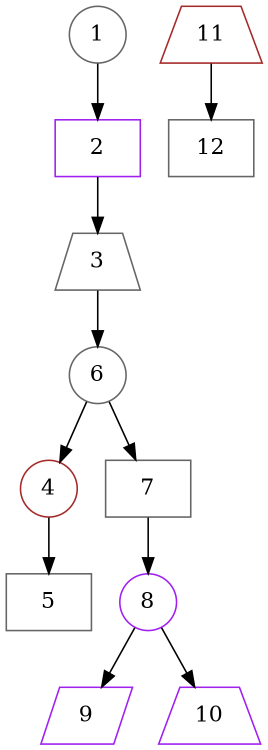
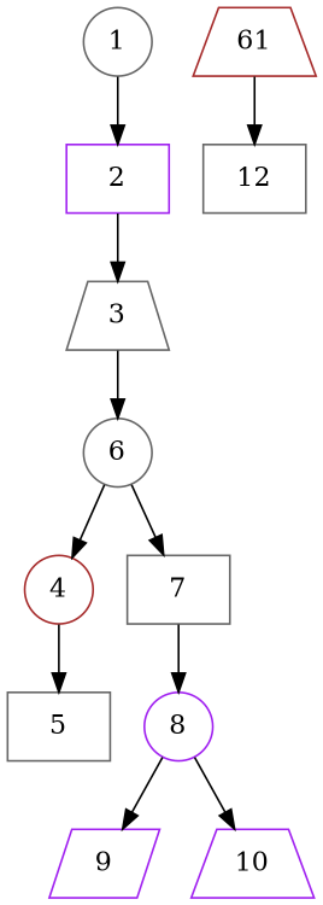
  digraph {
    node [alpha=0.05 color=gray40 shape=circle]
    1 [alpha=0.17 expect_size=2458437316564682]
    2 [alpha=0.13 color=purple expect_size=21012102388229184 shape=box]
    3 [alpha=0.06 expect_size=68732395997626368 shape=trapezium]
    6 [expect_size=400728500206201]
    4 [alpha=0.07 color=brown expect_size=138803840452053]
    5 [alpha=0.00 expect_size=1527493690451296256 shape=box]
    7 [alpha=0.10 expect_size=56096090574815232 shape=box]
    8 [alpha=0.02 color=purple expect_size=3371778101477376000]
    9 [alpha=0.15 color=purple expect_size=10449002757553 shape=parallelogram]
    10 [color=purple expect_size=238342145847668 shape=trapezium]
-   11 [alpha=0.10 color=brown expect_size=55739548696576000 shape=trapezium]
+   11 [alpha=0.10 color=brown expect_size=55739548696576000 shape=trapezium label=61]
    12 [alpha=0.12 expect_size=4110832175501279232 shape=box]
    1 -> 2
    2 -> 3
    3 -> 6
    6 -> 4
    6 -> 7
    4 -> 5
    7 -> 8
    8 -> 9
    8 -> 10
    11 -> 12
  }
